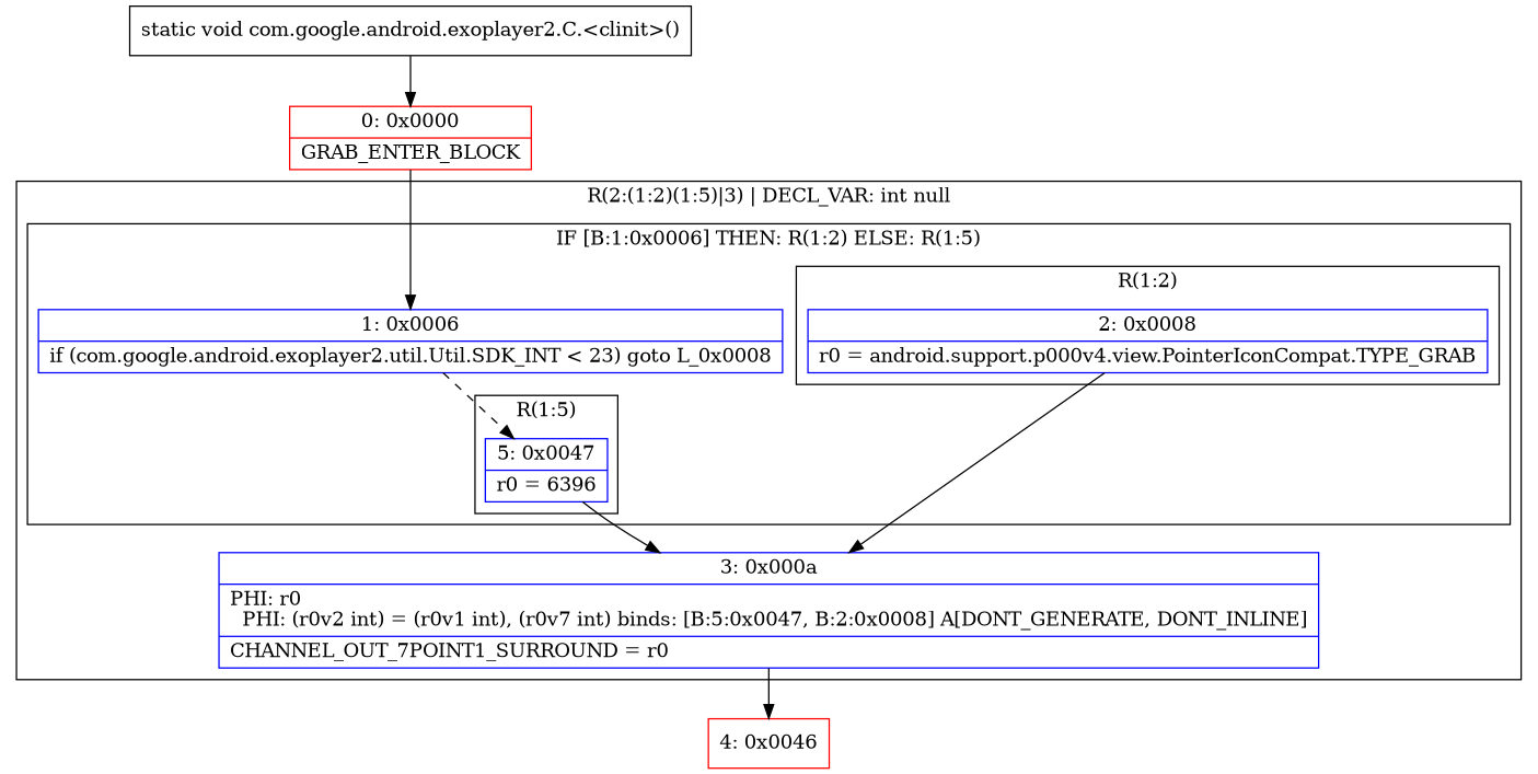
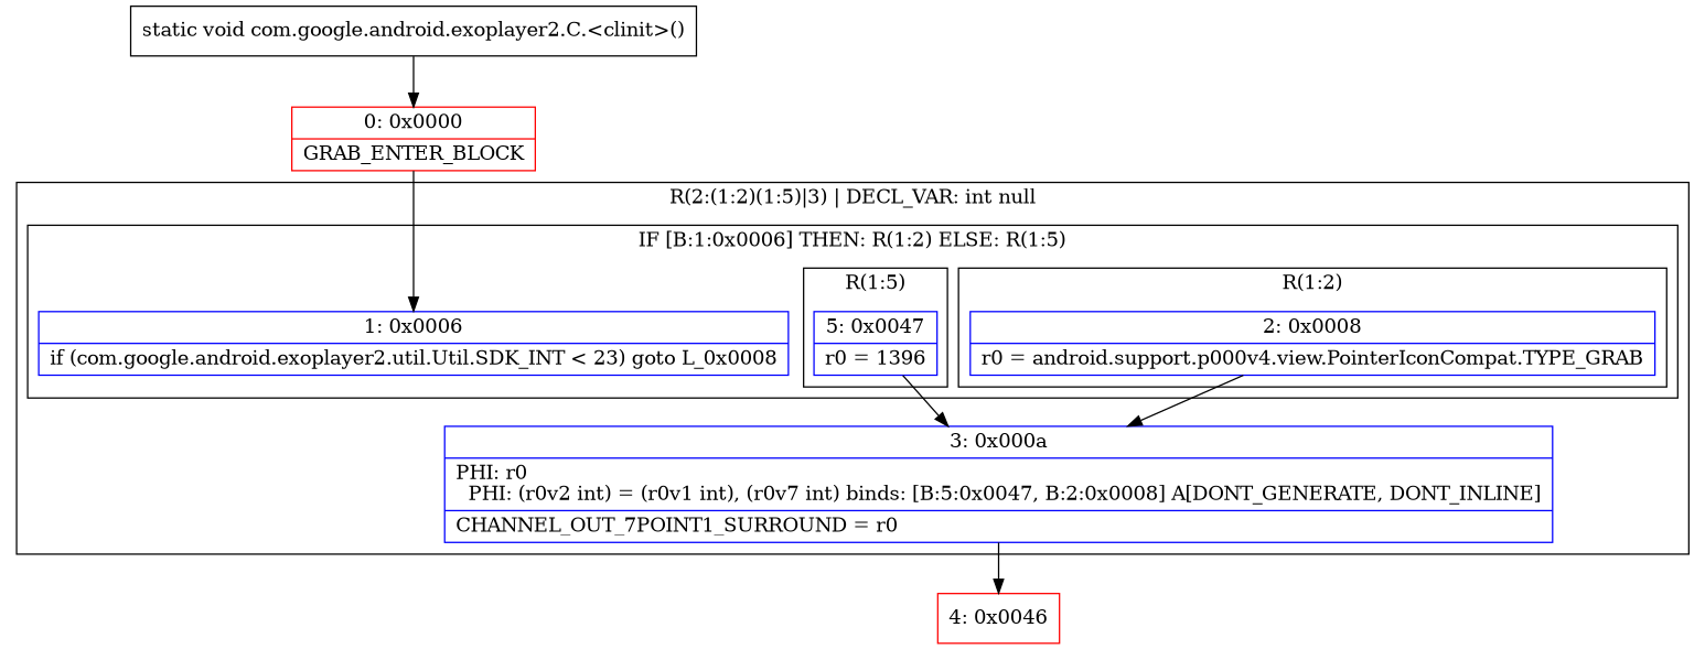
  digraph {
    node [color=blue shape=record]
    n1 [label="{2\:\ 0x0008|r0 = android.support.p000v4.view.PointerIconCompat.TYPE_GRAB\l}"]
-   n2 [label="{5\:\ 0x0047|r0 = 6396\l}"]
+   n2 [label="{5\:\ 0x0047|r0 = 1396\l}"]
    n3 [label="{1\:\ 0x0006|if (com.google.android.exoplayer2.util.Util.SDK_INT \< 23) goto L_0x0008\l}"]
    n4 [label="{3\:\ 0x000a|PHI: r0 \l  PHI: (r0v2 int) = (r0v1 int), (r0v7 int) binds: [B:5:0x0047, B:2:0x0008] A[DONT_GENERATE, DONT_INLINE]\l|CHANNEL_OUT_7POINT1_SURROUND = r0\l}"]
    n5 [color=red label="{4\:\ 0x0046}"]
    n6 [color=red label="{0\:\ 0x0000|GRAB_ENTER_BLOCK\l}"]
    n7 [label="{static void com.google.android.exoplayer2.C.\<clinit\>() }" color=""]
    subgraph cluster_1 {
      label="R(2:(1:2)(1:5)|3) | DECL_VAR: int null\l"
      n4
      subgraph cluster_2 {
        label="IF [B:1:0x0006] THEN: R(1:2) ELSE: R(1:5)"
        n3
        subgraph cluster_3 {
          label="R(1:2)"
          n1
        }
        subgraph cluster_4 {
          label="R(1:5)"
          n2
        }
      }
    }
    n1 -> n4
    n2 -> n4
-   n3 -> n2 [style=dashed]
    n4 -> n5
    n6 -> n3
    n7 -> n6
  }
